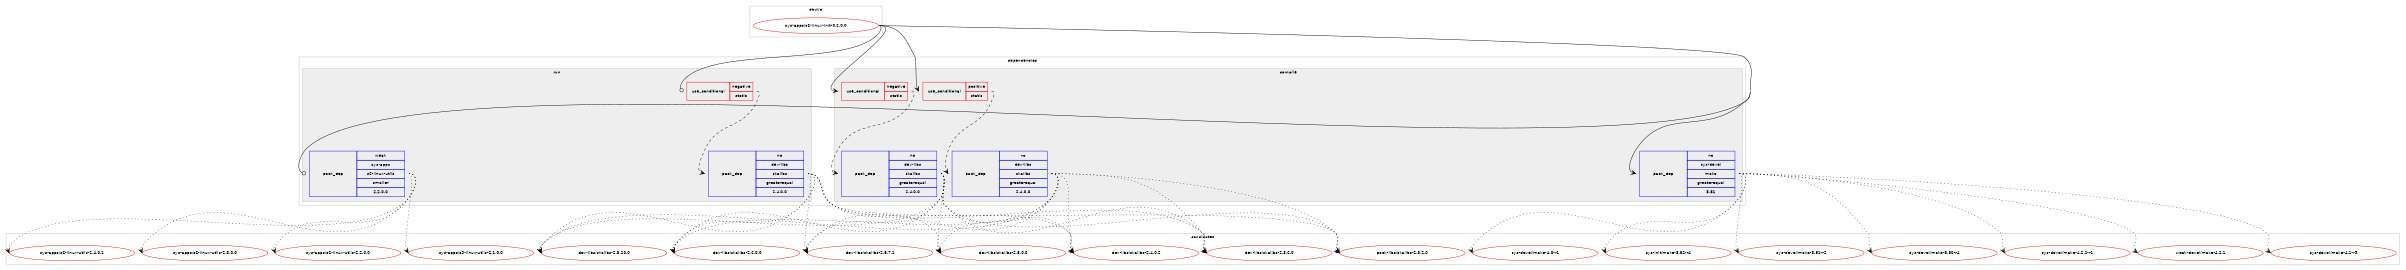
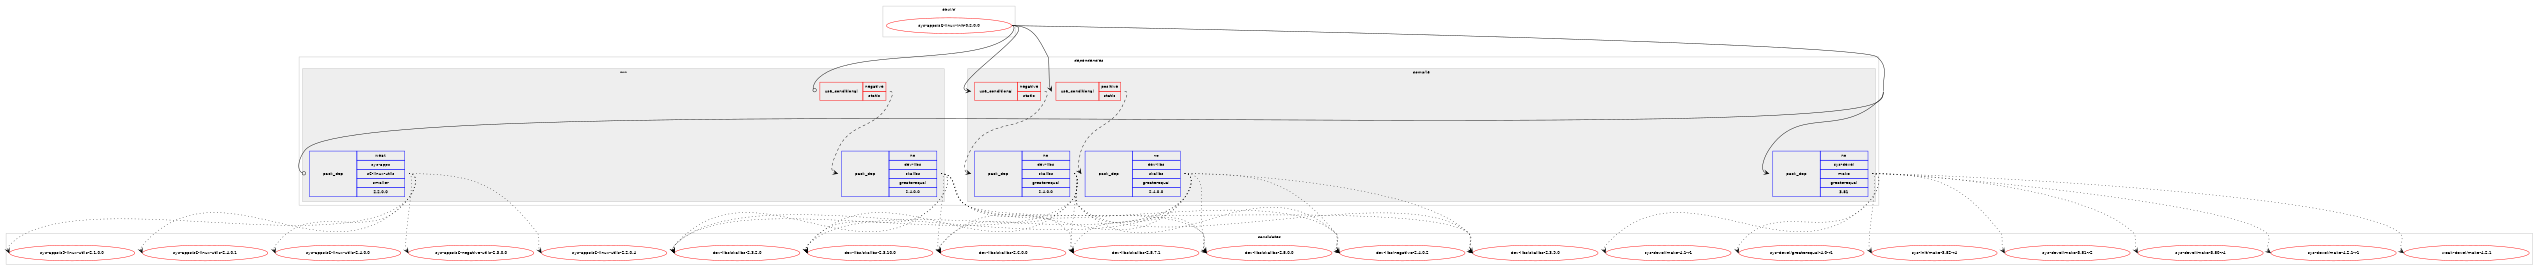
  digraph {
    compound=true
    concentrate=true
    fontname=Helvetica
    fontsize=10
    newrank=true
    rankdir=TB
    ranksep=1.5
    node [color=red fontname=Helvetica fontsize=10]
    edge [arrowhead=vee headport=w style=dotted tailport=e weight=100]
    n1 [label="sys-apps/s6-linux-init-0.2.0.0" width=4]
    n2 [color=blue label=<<TABLE BORDER="0" CELLBORDER="1" CELLSPACING="0" CELLPADDING="4" WIDTH="220"><TR><TD ROWSPAN="6" CELLPADDING="30">pack_dep</TD></TR><TR><TD WIDTH="110">no</TD></TR><TR><TD>dev-libs</TD></TR><TR><TD>skalibs</TD></TR><TR><TD>greaterequal</TD></TR><TR><TD>2.4.0.0</TD></TR></TABLE>> shape=none]
    n3 [label=<<TABLE BORDER="0" CELLBORDER="1" CELLSPACING="0" CELLPADDING="4"><TR><TD ROWSPAN="3" CELLPADDING="10">use_conditional</TD></TR><TR><TD>negative</TD></TR><TR><TD>static</TD></TR></TABLE>> shape=none]
    n4 [color=blue label=<<TABLE BORDER="0" CELLBORDER="1" CELLSPACING="0" CELLPADDING="4" WIDTH="220"><TR><TD ROWSPAN="6" CELLPADDING="30">pack_dep</TD></TR><TR><TD WIDTH="110">no</TD></TR><TR><TD>dev-libs</TD></TR><TR><TD>skalibs</TD></TR><TR><TD>greaterequal</TD></TR><TR><TD>2.4.0.0</TD></TR></TABLE>> shape=none]
    n5 [label=<<TABLE BORDER="0" CELLBORDER="1" CELLSPACING="0" CELLPADDING="4"><TR><TD ROWSPAN="3" CELLPADDING="10">use_conditional</TD></TR><TR><TD>positive</TD></TR><TR><TD>static</TD></TR></TABLE>> shape=none]
    n6 [color=blue label=<<TABLE BORDER="0" CELLBORDER="1" CELLSPACING="0" CELLPADDING="4" WIDTH="220"><TR><TD ROWSPAN="6" CELLPADDING="30">pack_dep</TD></TR><TR><TD WIDTH="110">no</TD></TR><TR><TD>sys-devel</TD></TR><TR><TD>make</TD></TR><TR><TD>greaterequal</TD></TR><TR><TD>3.81</TD></TR></TABLE>> shape=none]
    n7 [color=blue label=<<TABLE BORDER="0" CELLBORDER="1" CELLSPACING="0" CELLPADDING="4" WIDTH="220"><TR><TD ROWSPAN="6" CELLPADDING="30">pack_dep</TD></TR><TR><TD WIDTH="110">no</TD></TR><TR><TD>dev-libs</TD></TR><TR><TD>skalibs</TD></TR><TR><TD>greaterequal</TD></TR><TR><TD>2.4.0.0</TD></TR></TABLE>> shape=none]
    n8 [label=<<TABLE BORDER="0" CELLBORDER="1" CELLSPACING="0" CELLPADDING="4"><TR><TD ROWSPAN="3" CELLPADDING="10">use_conditional</TD></TR><TR><TD>negative</TD></TR><TR><TD>static</TD></TR></TABLE>> shape=none]
    n9 [color=blue label=<<TABLE BORDER="0" CELLBORDER="1" CELLSPACING="0" CELLPADDING="4" WIDTH="220"><TR><TD ROWSPAN="6" CELLPADDING="30">pack_dep</TD></TR><TR><TD WIDTH="110">weak</TD></TR><TR><TD>sys-apps</TD></TR><TR><TD>s6-linux-utils</TD></TR><TR><TD>smaller</TD></TR><TR><TD>2.2.0.0</TD></TR></TABLE>> shape=none]
    n10 [label="dev-libs/skalibs-2.3.10.0" width=4]
-   n11 [label="pack-libs/skalibs-2.3.2.0" width=4]
-   n12 [label="dev-libs/skalibs-2.3.6.0" width=4]
-   n13 [label="dev-libs/skalibs-2.4.0.2" width=4]
+   n11 [label="dev-libs/skalibs-2.3.2.0" width=4]
+   n12 [label="dev-libs/skalibs-2.3.9.0" width=4]
+   n13 [label="dev-libs/negative-2.4.0.2" width=4]
    n14 [label="dev-libs/skalibs-2.5.0.0" width=4]
    n15 [label="dev-libs/skalibs-2.5.7.1" width=4]
    n16 [label="dev-libs/skalibs-2.6.0.0" width=4]
    n17 [label="sys-devel/make-3.80-r4" width=4]
    n18 [label="sys-devel/make-3.81-r2" width=4]
    n19 [label="sys-init/make-3.82-r4" width=4]
-   n20 [label="sys-devel/make-4.0-r1" width=4]
-   n21 [label="sys-devel/make-4.1-r9" width=4]
+   n20 [label="sys-devel/greaterequal-4.0-r1" width=4]
+   n21 [label="sys-devel/make-4.1-r1" width=4]
    n22 [label="weak-devel/make-4.2.1" width=4]
    n23 [label="sys-devel/make-4.2.1-r1" width=4]
    n24 [label="sys-apps/s9-linux-utils-2.1.0.0" width=4]
-   n25 [label="sys-apps/s6-linux-utils-2.2.0.0" width=4]
-   n26 [label="sys-apps/s6-linux-utils-2.3.0.0" width=4]
+   n25 [label="sys-apps/s6-linux-utils-2.2.0.4" width=4]
+   n26 [label="sys-apps/s6-negative-utils-2.3.0.0" width=4]
+   n27 [label="sys-apps/s6-linux-utils-2.4.0.0" width=4]
    n28 [label="sys-apps/s6-linux-utils-2.4.0.1" width=4]
    subgraph cluster_1 {
      color=gray
      label=<<i>ebuild</i>>
      rank=same
      n1
    }
    subgraph cluster_2 {
      color=gray
      label=<<i>dependencies</i>>
      subgraph cluster_3 {
        color=gray
        fillcolor="#eeeeee"
        label=<<i>compile</i>>
        style=filled
        subgraph sub_4 {
          color=gray
          fillcolor="#eeeeee"
          label=<<i>compile</i>>
          style=filled
          n3
          subgraph sub_5 {
            color=gray
            fillcolor="#eeeeee"
            label=<<i>compile</i>>
            style=filled
            n2
          }
        }
        subgraph sub_6 {
          color=gray
          fillcolor="#eeeeee"
          label=<<i>compile</i>>
          style=filled
          n5
          subgraph sub_7 {
            color=gray
            fillcolor="#eeeeee"
            label=<<i>compile</i>>
            style=filled
            n4
          }
        }
        subgraph sub_8 {
          color=gray
          fillcolor="#eeeeee"
          label=<<i>compile</i>>
          style=filled
          n6
        }
      }
      subgraph cluster_9 {
        color=gray
        fillcolor="#eeeeee"
        label=<<i>compile and run</i>>
        style=filled
      }
      subgraph cluster_10 {
        color=gray
        fillcolor="#eeeeee"
        label=<<i>run</i>>
        style=filled
        subgraph sub_11 {
          color=gray
          fillcolor="#eeeeee"
          label=<<i>run</i>>
          style=filled
          n8
          subgraph sub_12 {
            color=gray
            fillcolor="#eeeeee"
            label=<<i>run</i>>
            style=filled
            n7
          }
        }
        subgraph sub_13 {
          color=gray
          fillcolor="#eeeeee"
          label=<<i>run</i>>
          style=filled
          n9
        }
      }
    }
    subgraph cluster_14 {
      color=gray
      label=<<i>candidates</i>>
      rank=same
      subgraph sub_15 {
        color=black
        label=<<i>candidates</i>>
        nodesep=1
        rank=same
        n10
        n11
        n12
        n13
        n14
        n15
        n16
      }
      subgraph sub_16 {
        color=black
        label=<<i>candidates</i>>
        nodesep=1
        rank=same
        n10
        n11
        n12
        n13
        n14
        n15
        n16
      }
      subgraph sub_17 {
        color=black
        label=<<i>candidates</i>>
        nodesep=1
        rank=same
        n17
        n18
        n19
        n20
        n21
        n22
        n23
      }
      subgraph sub_18 {
        color=black
        label=<<i>candidates</i>>
        nodesep=1
        rank=same
        n10
        n11
        n12
        n13
        n14
        n15
        n16
      }
      subgraph sub_19 {
        color=black
        label=<<i>candidates</i>>
        nodesep=1
        rank=same
        n24
        n25
        n26
+       n27
        n28
      }
    }
    n1 -> n3 [style=solid weight=20]
    n1 -> n5 [style=solid weight=20]
    n1 -> n6 [style=solid weight=20]
    n1 -> n8 [arrowhead=odot style=solid weight=20]
    n1 -> n9 [arrowhead=odot style=solid weight=20]
    n2 -> n10
    n2 -> n11
    n2 -> n12
    n2 -> n13
    n2 -> n14
    n2 -> n15
    n2 -> n16
    n3 -> n2 [style=dashed weight=20]
    n4 -> n10
    n4 -> n11
    n4 -> n12
    n4 -> n13
    n4 -> n14
    n4 -> n15
    n4 -> n16
    n5 -> n4 [style=dashed weight=20]
    n6 -> n17
    n6 -> n18
    n6 -> n19
    n6 -> n20
    n6 -> n21
    n6 -> n22
    n6 -> n23
    n7 -> n10
    n7 -> n11
    n7 -> n12
    n7 -> n13
    n7 -> n14
    n7 -> n15
    n7 -> n16
    n8 -> n7 [style=dashed weight=20]
    n9 -> n24
    n9 -> n25
    n9 -> n26
+   n9 -> n27
    n9 -> n28
  }
